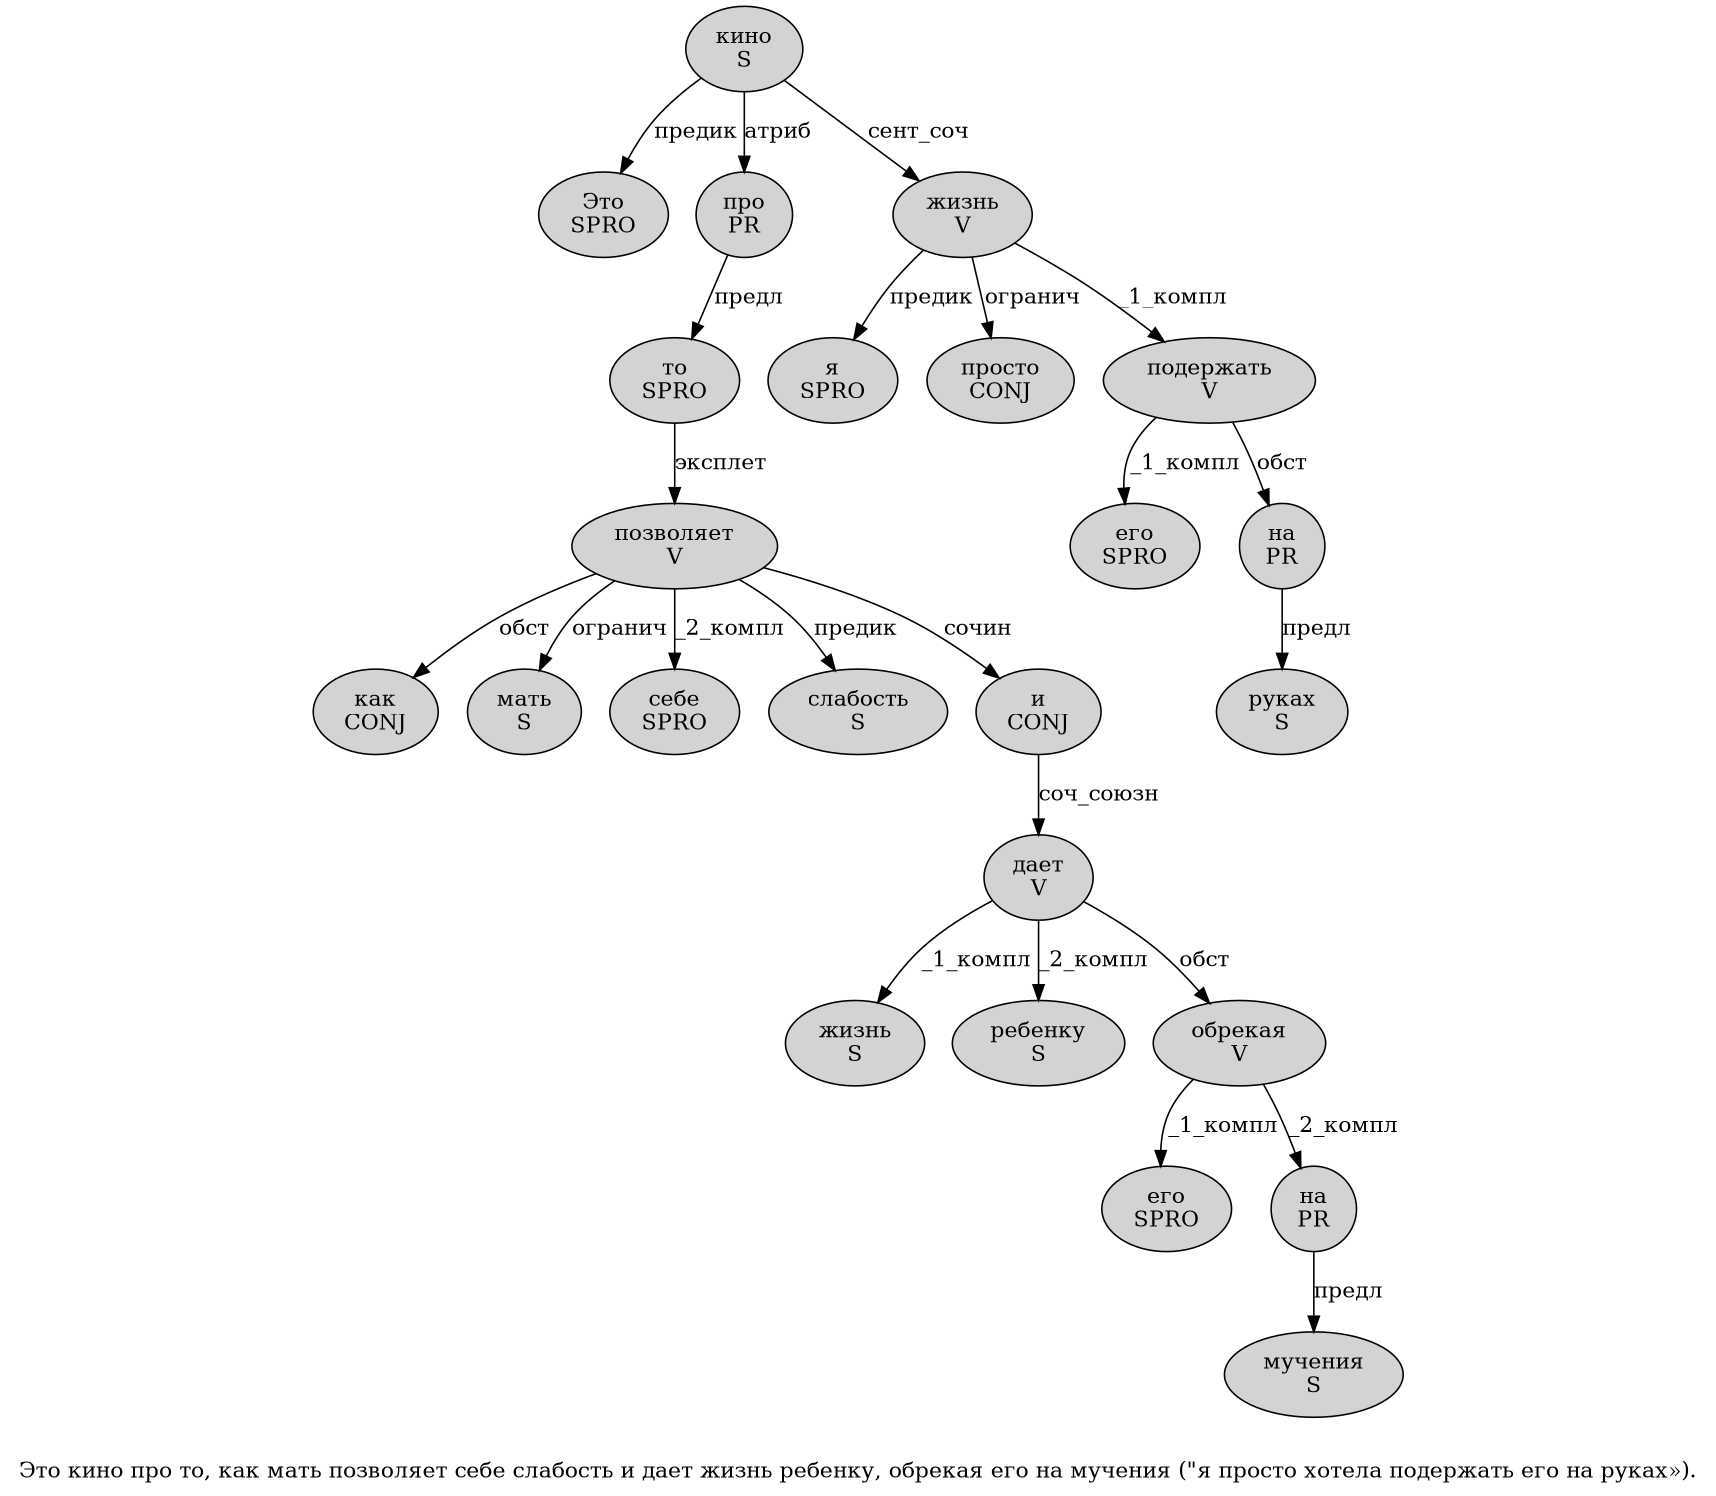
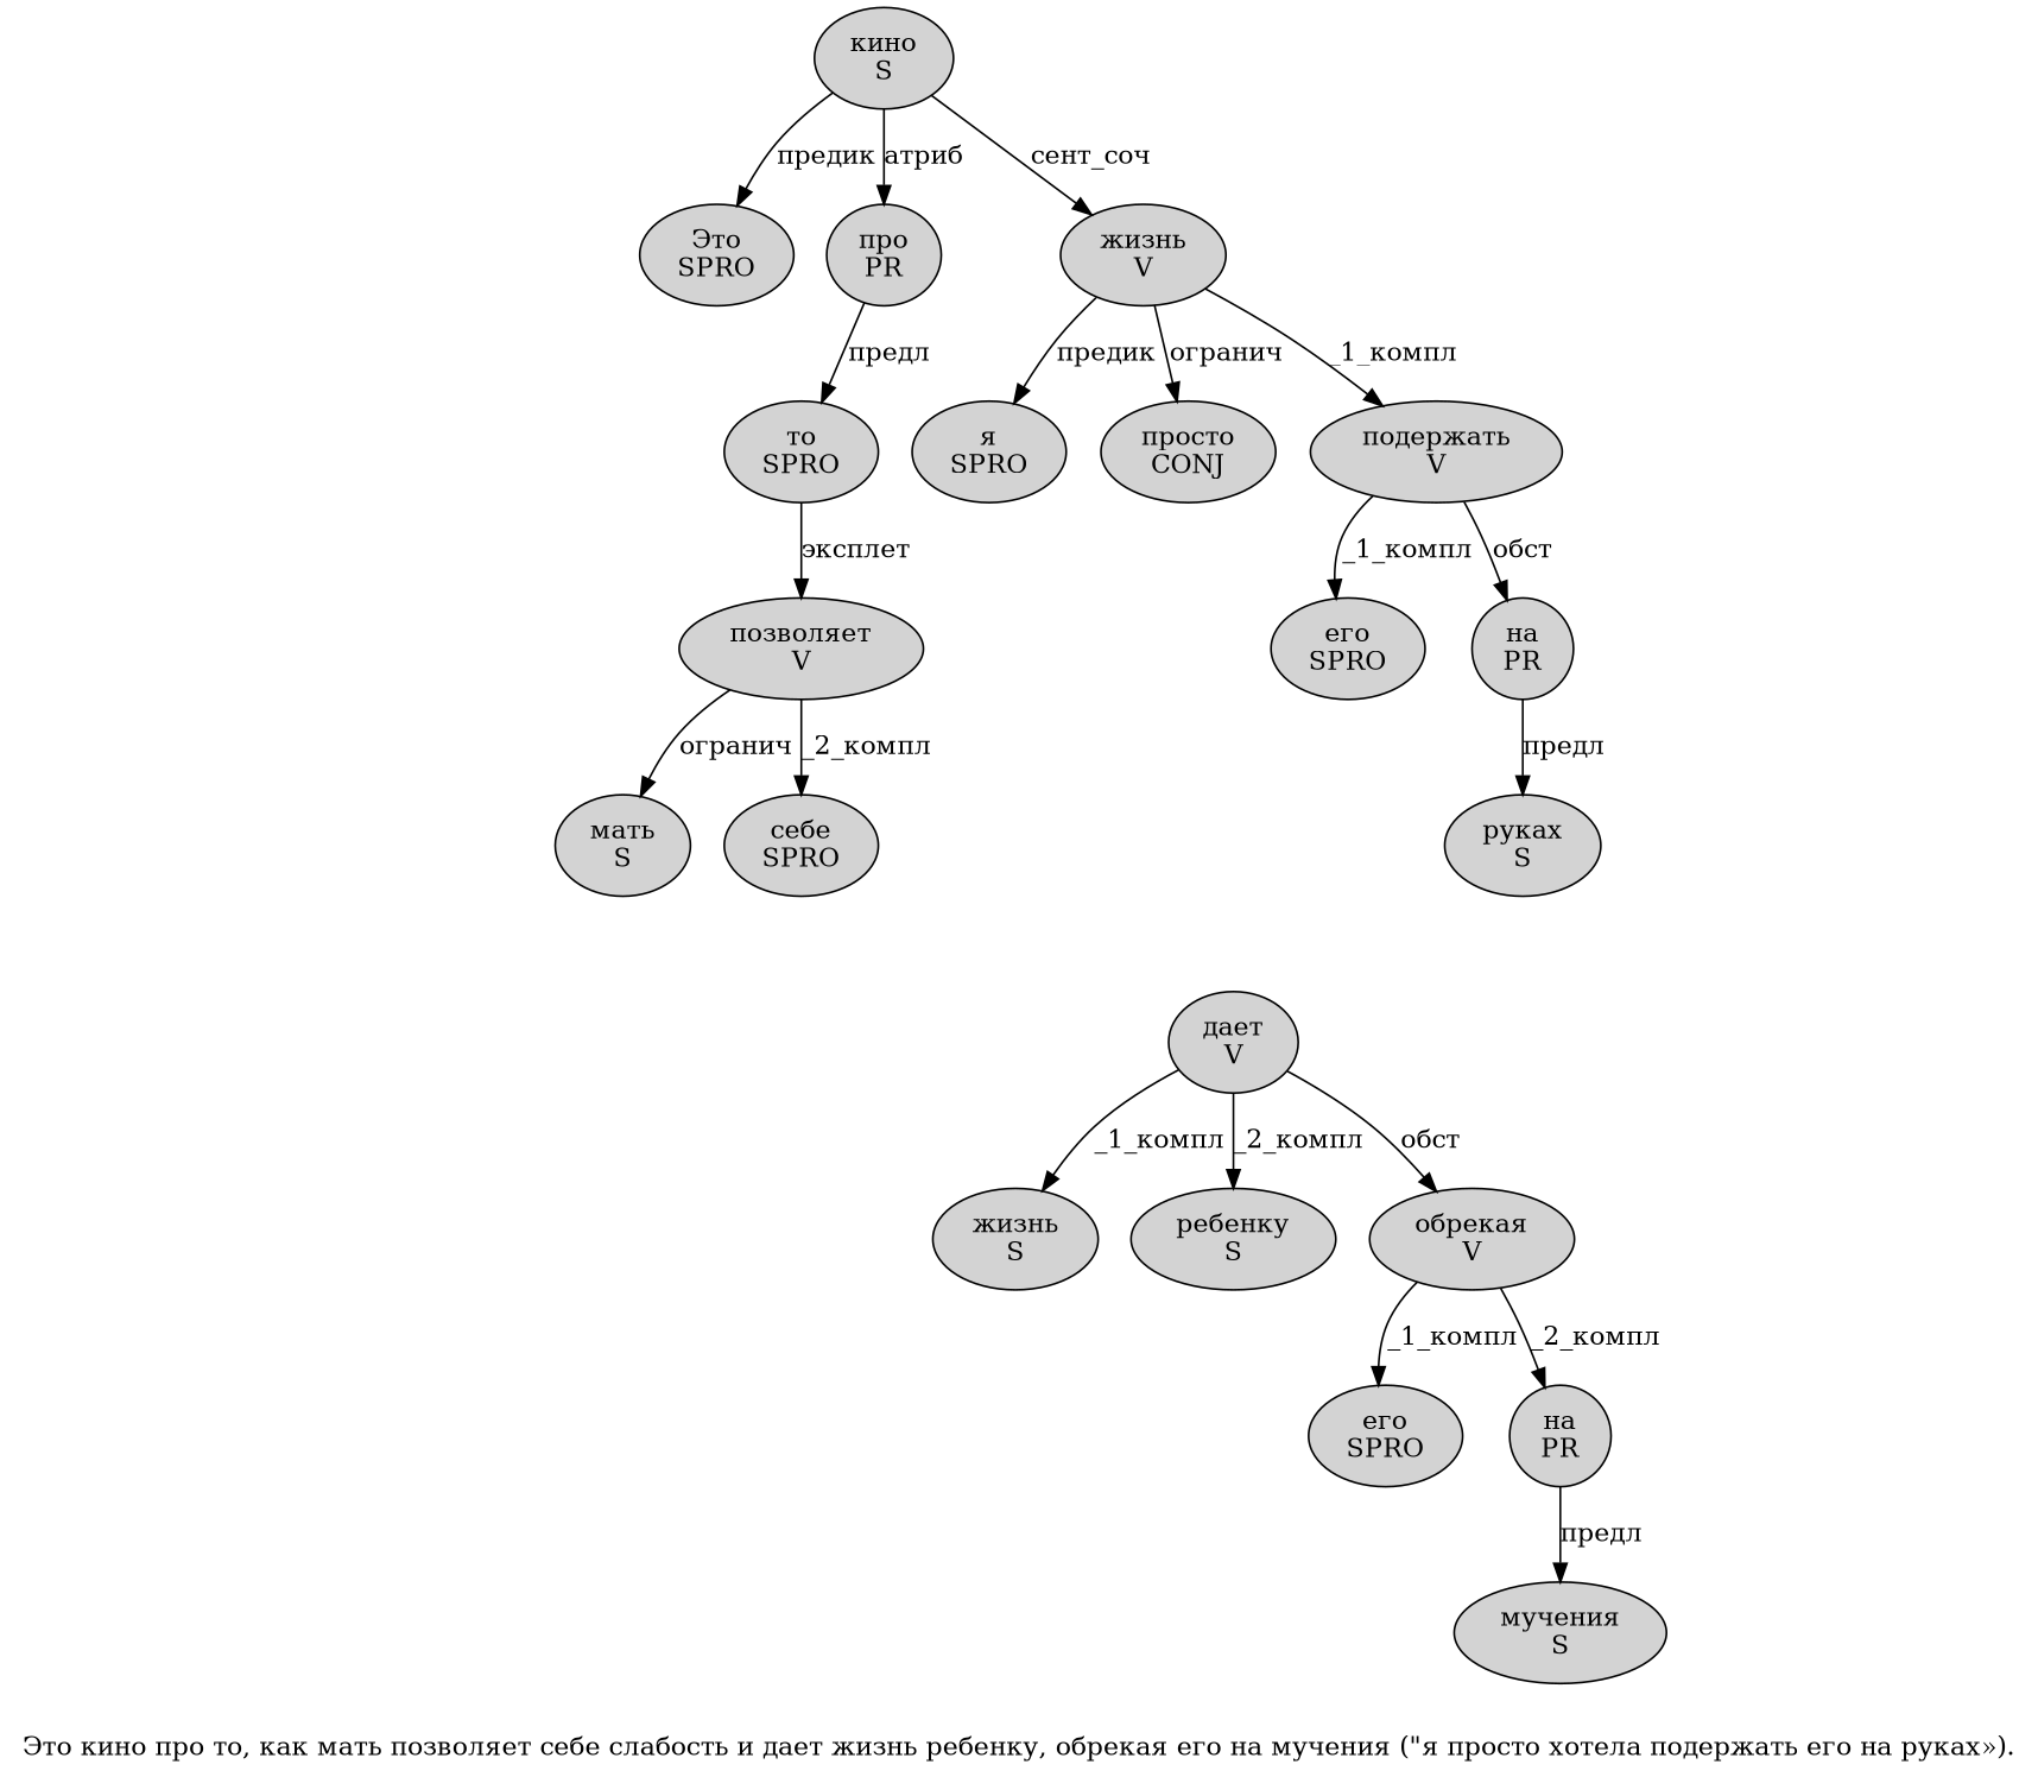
  digraph {
    label="Это кино про то, как мать позволяет себе слабость и дает жизнь ребенку, обрекая его на мучения (\"я просто хотела подержать его на руках»)."
    node [fillcolor=lightgray penwidth=1 shape=ellipse style=filled]
    n1 [label="Это\nSPRO"]
    n2 [label="кино\nS"]
    n3 [label="про\nPR"]
    n4 [label="жизнь\nV"]
    n5 [label="то\nSPRO"]
    n6 [label="я\nSPRO"]
    n7 [label="просто\nCONJ"]
    n8 [label="подержать\nV"]
    n9 [label="позволяет\nV"]
-   n10 [label="как\nCONJ"]
    n11 [label="мать\nS"]
    n12 [label="себе\nSPRO"]
-   n13 [label="слабость\nS"]
-   n14 [label="и\nCONJ"]
    n15 [label="дает\nV"]
    n16 [label="жизнь\nS"]
    n17 [label="ребенку\nS"]
    n18 [label="обрекая\nV"]
    n19 [label="его\nSPRO"]
    n20 [label="на\nPR"]
    n21 [label="мучения\nS"]
    n22 [label="его\nSPRO"]
    n23 [label="на\nPR"]
    n24 [label="руках\nS"]
    n2 -> n1 [label="предик"]
    n2 -> n3 [label="атриб"]
    n2 -> n4 [label="сент_соч"]
    n3 -> n5 [label="предл"]
    n4 -> n6 [label="предик"]
    n4 -> n7 [label="огранич"]
    n4 -> n8 [label="_1_компл"]
    n5 -> n9 [label="эксплет"]
    n8 -> n22 [label="_1_компл"]
    n8 -> n23 [label="обст"]
-   n9 -> n10 [label="обст"]
    n9 -> n11 [label="огранич"]
    n9 -> n12 [label="_2_компл"]
-   n9 -> n13 [label="предик"]
-   n9 -> n14 [label="сочин"]
-   n14 -> n15 [label="соч_союзн"]
    n15 -> n16 [label="_1_компл"]
    n15 -> n17 [label="_2_компл"]
    n15 -> n18 [label="обст"]
    n18 -> n19 [label="_1_компл"]
    n18 -> n20 [label="_2_компл"]
    n20 -> n21 [label="предл"]
    n23 -> n24 [label="предл"]
  }
